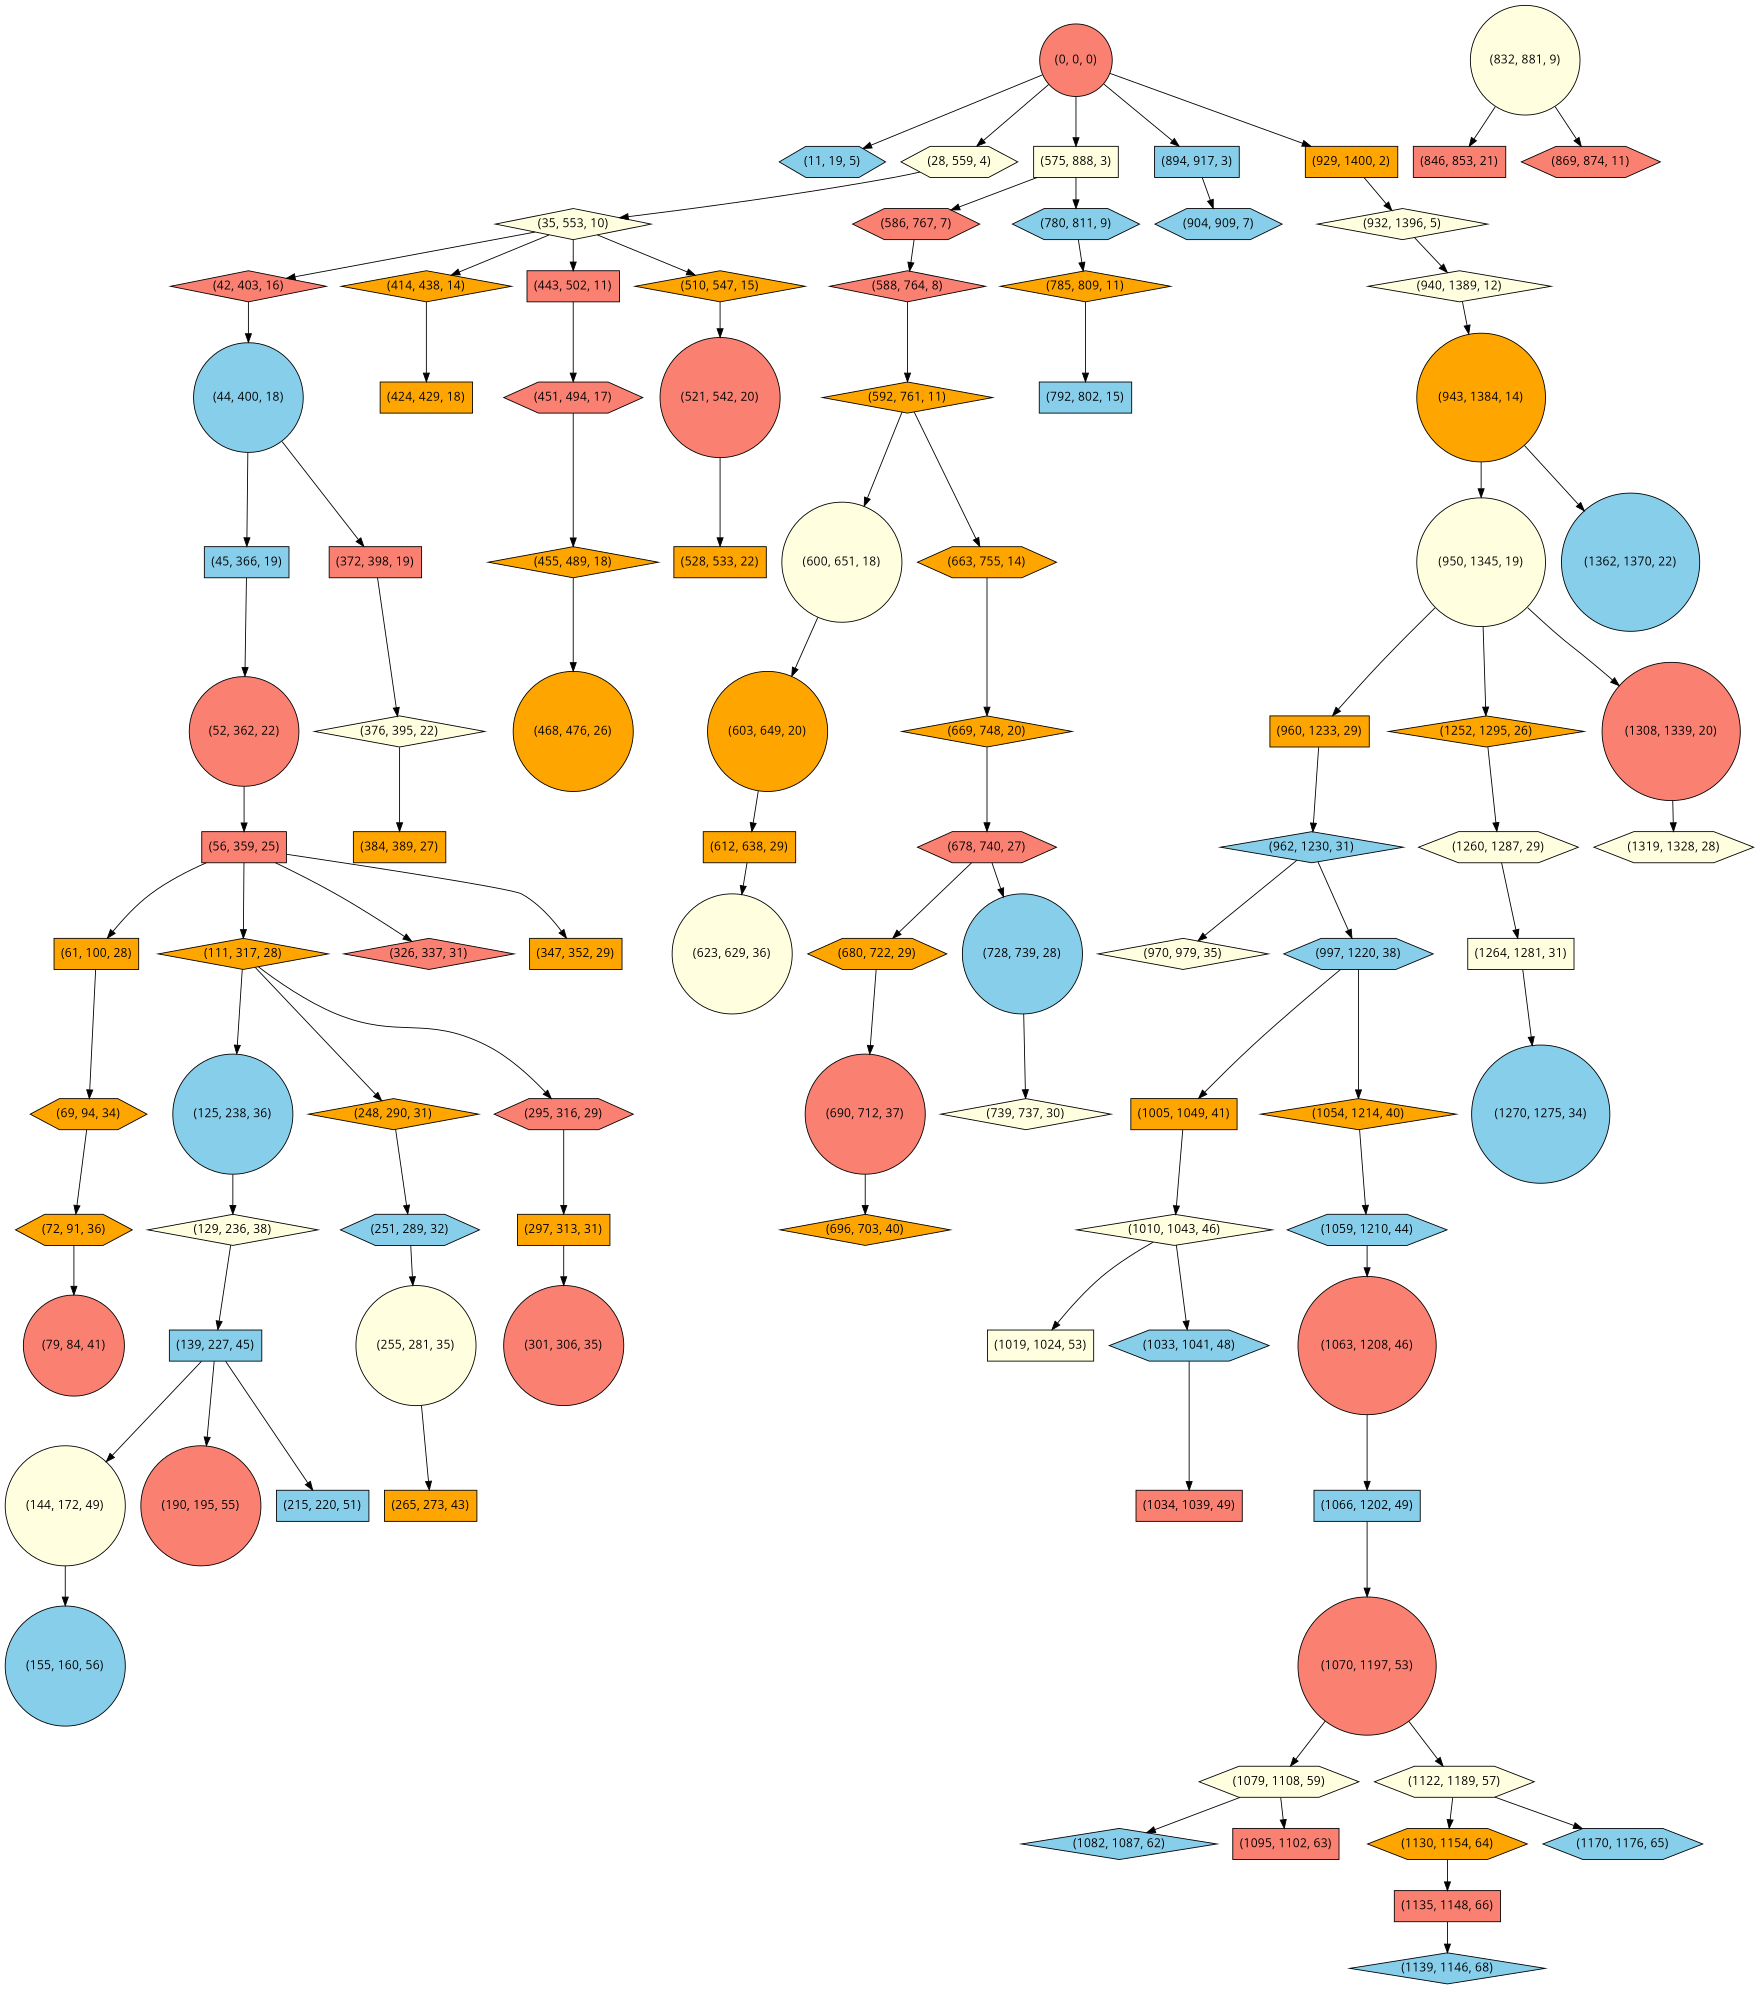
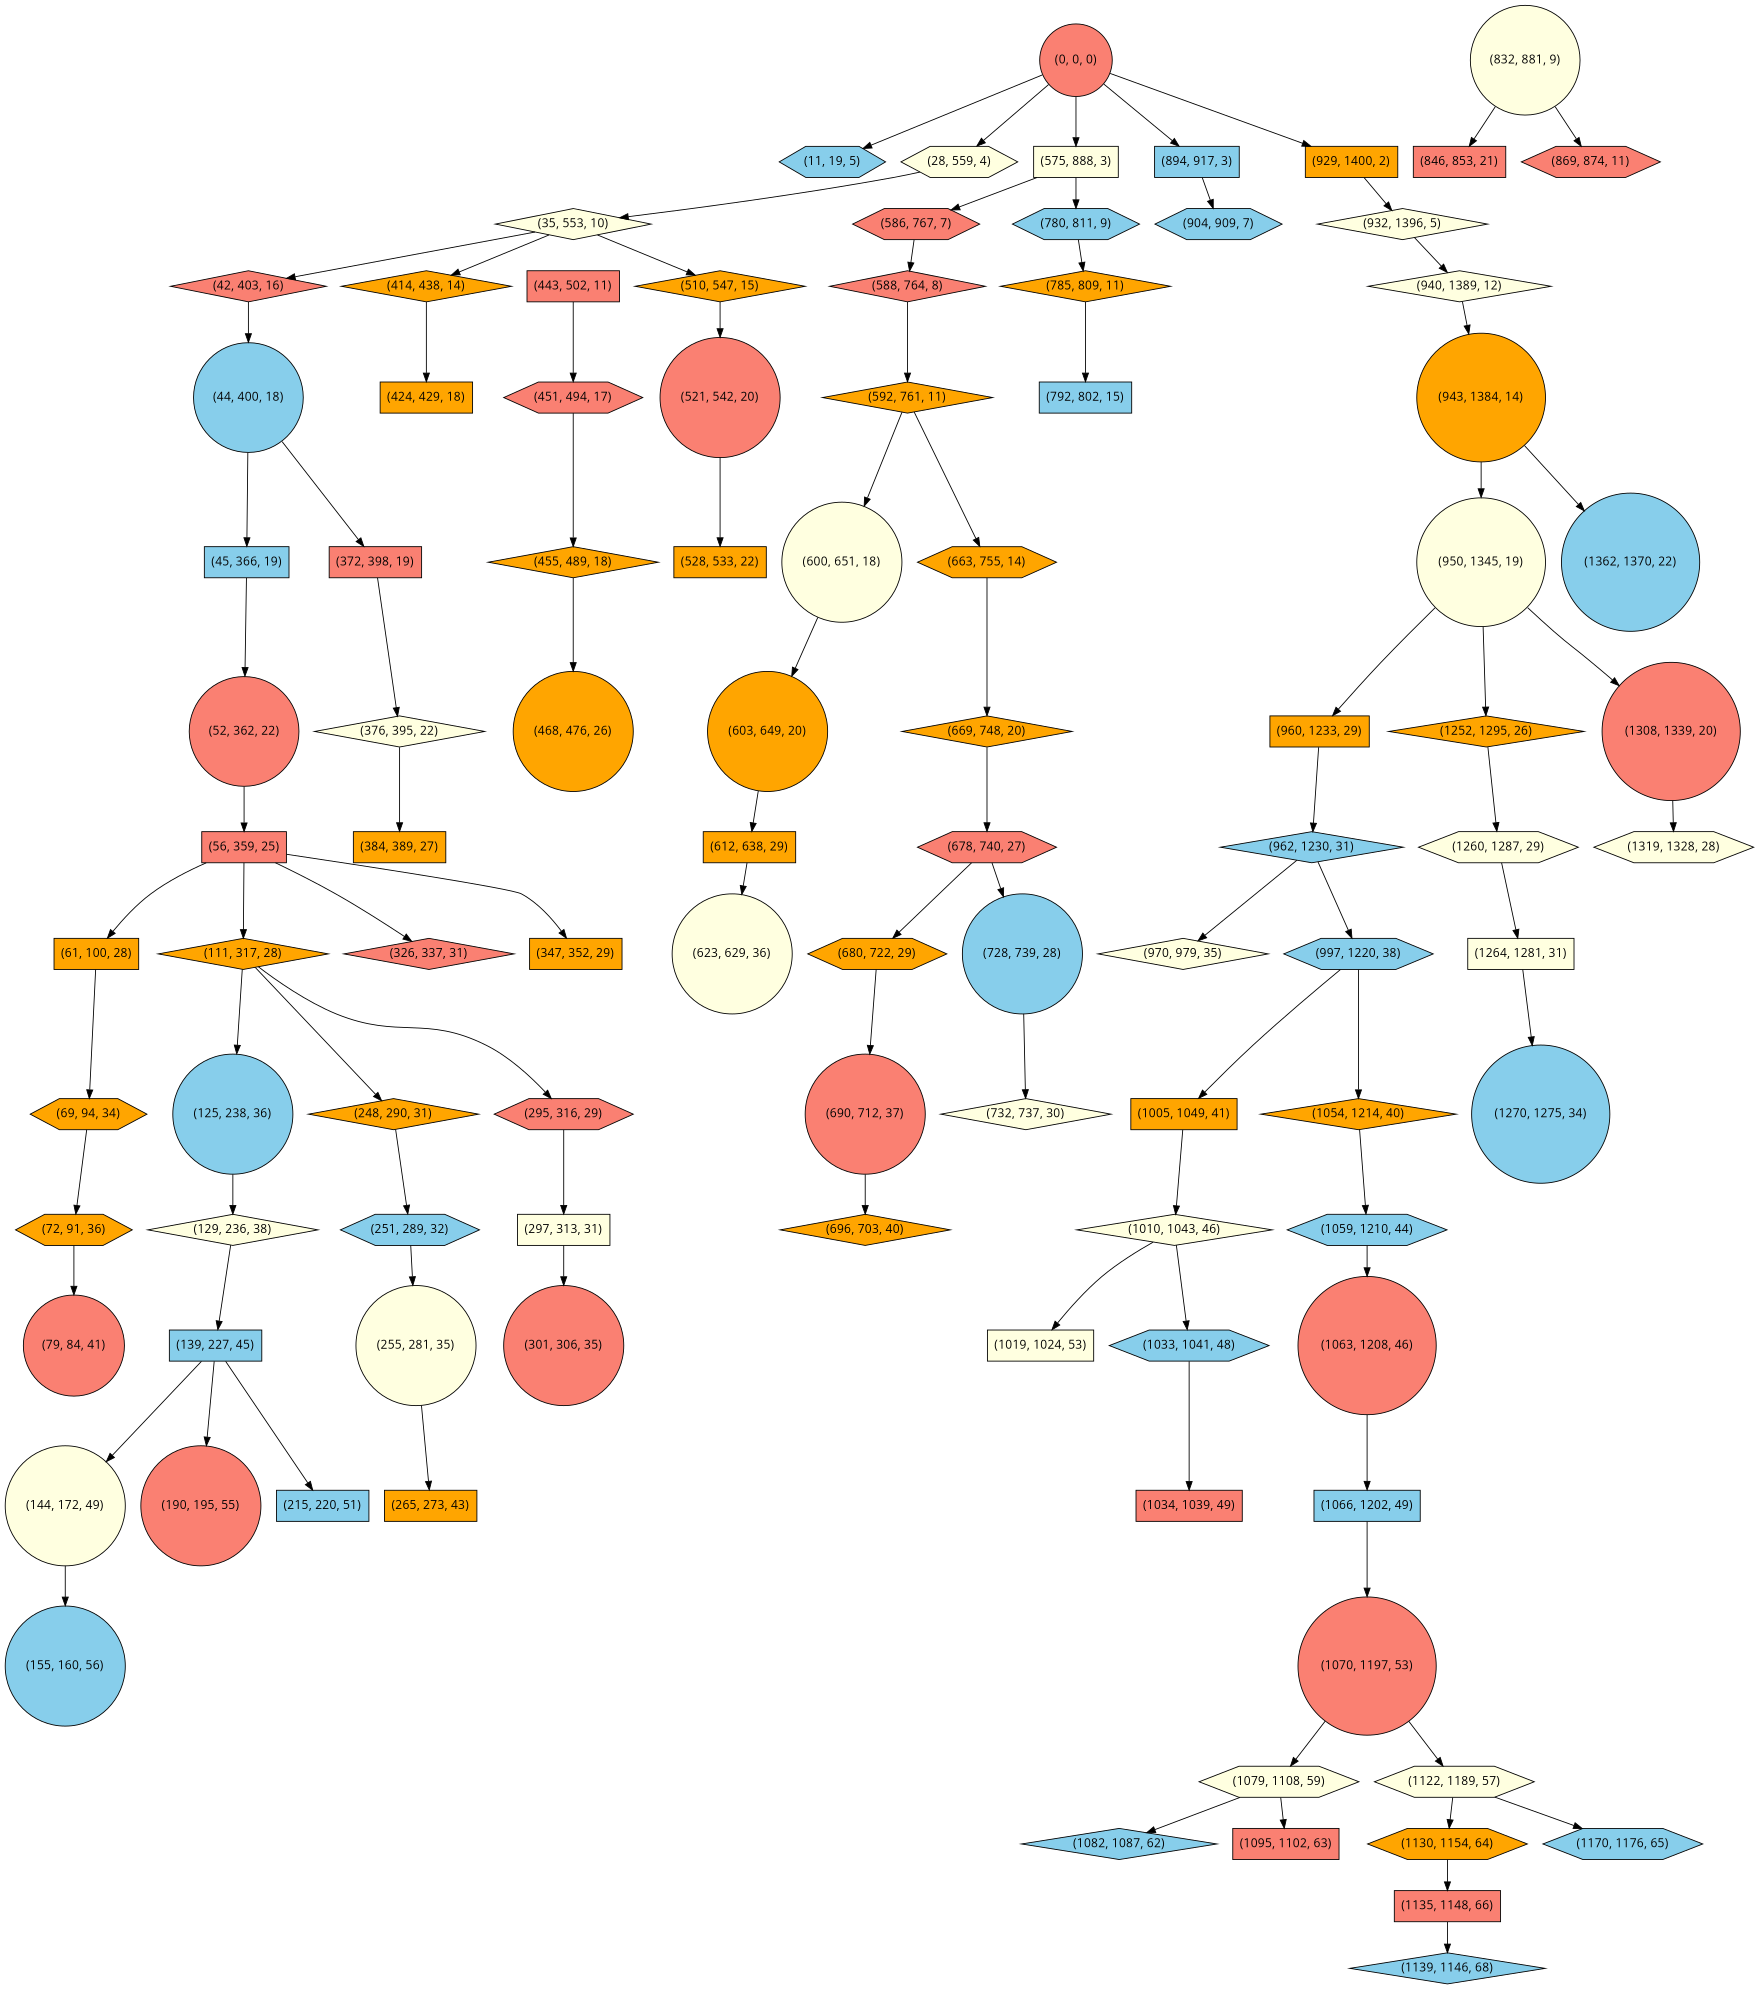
  digraph {
    fontname="Open Sans"
    node [fillcolor=orange fontname="Open Sans" shape=box style=filled]
    edge [fontname="Open Sans"]
    "(0, 0, 0)" [fillcolor=salmon shape=circle]
    "(11, 19, 5)" [fillcolor=skyblue shape=hexagon]
    "(28, 559, 4)" [fillcolor=lightyellow shape=hexagon]
    "(575, 888, 3)" [fillcolor=lightyellow]
    "(894, 917, 3)" [fillcolor=skyblue]
    "(929, 1400, 2)"
    "(35, 553, 10)" [fillcolor=lightyellow shape=diamond]
    "(586, 767, 7)" [fillcolor=salmon shape=hexagon]
    "(780, 811, 9)" [fillcolor=skyblue shape=hexagon]
    "(904, 909, 7)" [fillcolor=skyblue shape=hexagon]
    "(932, 1396, 5)" [fillcolor=lightyellow shape=diamond]
    "(42, 403, 16)" [fillcolor=salmon shape=diamond]
    "(414, 438, 14)" [shape=diamond]
    "(443, 502, 11)" [fillcolor=salmon]
    "(510, 547, 15)" [shape=diamond]
    "(44, 400, 18)" [fillcolor=skyblue shape=circle]
    "(424, 429, 18)"
    "(451, 494, 17)" [fillcolor=salmon shape=hexagon]
    "(521, 542, 20)" [fillcolor=salmon shape=circle]
    "(45, 366, 19)" [fillcolor=skyblue]
    "(372, 398, 19)" [fillcolor=salmon]
    "(52, 362, 22)" [fillcolor=salmon shape=circle]
    "(376, 395, 22)" [fillcolor=lightyellow shape=diamond]
    "(56, 359, 25)" [fillcolor=salmon]
    "(61, 100, 28)"
    "(111, 317, 28)" [shape=diamond]
    "(326, 337, 31)" [fillcolor=salmon shape=diamond]
    "(347, 352, 29)"
    "(69, 94, 34)" [shape=hexagon]
    "(125, 238, 36)" [fillcolor=skyblue shape=circle]
    "(248, 290, 31)" [shape=diamond]
    "(295, 316, 29)" [fillcolor=salmon shape=hexagon]
    "(72, 91, 36)" [shape=hexagon]
    "(79, 84, 41)" [fillcolor=salmon shape=circle]
    "(129, 236, 38)" [fillcolor=lightyellow shape=diamond]
    "(251, 289, 32)" [fillcolor=skyblue shape=hexagon]
-   "(297, 313, 31)"
+   "(297, 313, 31)" [fillcolor=lightyellow]
    "(139, 227, 45)" [fillcolor=skyblue]
    "(144, 172, 49)" [fillcolor=lightyellow shape=circle]
    "(190, 195, 55)" [fillcolor=salmon shape=circle]
    "(215, 220, 51)" [fillcolor=skyblue]
    "(155, 160, 56)" [fillcolor=skyblue shape=circle]
    "(255, 281, 35)" [fillcolor=lightyellow shape=circle]
    "(265, 273, 43)"
    "(301, 306, 35)" [fillcolor=salmon shape=circle]
    "(384, 389, 27)"
    "(455, 489, 18)" [shape=diamond]
    "(468, 476, 26)" [shape=circle]
    "(528, 533, 22)"
    "(588, 764, 8)" [fillcolor=salmon shape=diamond]
    "(785, 809, 11)" [shape=diamond]
    "(832, 881, 9)" [fillcolor=lightyellow shape=circle]
    "(846, 853, 21)" [fillcolor=salmon]
    "(869, 874, 11)" [fillcolor=salmon shape=hexagon]
    "(592, 761, 11)" [shape=diamond]
    "(600, 651, 18)" [fillcolor=lightyellow shape=circle]
    "(663, 755, 14)" [shape=hexagon]
    "(603, 649, 20)" [shape=circle]
    "(669, 748, 20)" [shape=diamond]
    "(612, 638, 29)"
    "(623, 629, 36)" [fillcolor=lightyellow shape=circle]
    "(678, 740, 27)" [fillcolor=salmon shape=hexagon]
    "(680, 722, 29)" [shape=hexagon]
    "(728, 739, 28)" [fillcolor=skyblue shape=circle]
    "(690, 712, 37)" [fillcolor=salmon shape=circle]
-   "(732, 737, 30)" [fillcolor=lightyellow shape=diamond label="(739, 737, 30)"]
+   "(732, 737, 30)" [fillcolor=lightyellow shape=diamond]
    "(696, 703, 40)" [shape=diamond]
    "(792, 802, 15)" [fillcolor=skyblue]
    "(940, 1389, 12)" [fillcolor=lightyellow shape=diamond]
    "(943, 1384, 14)" [shape=circle]
    "(950, 1345, 19)" [fillcolor=lightyellow shape=circle]
    "(1362, 1370, 22)" [fillcolor=skyblue shape=circle]
    "(960, 1233, 29)"
    "(1252, 1295, 26)" [shape=diamond]
    "(1308, 1339, 20)" [fillcolor=salmon shape=circle]
    "(962, 1230, 31)" [fillcolor=skyblue shape=diamond]
    "(1260, 1287, 29)" [fillcolor=lightyellow shape=hexagon]
    "(1319, 1328, 28)" [fillcolor=lightyellow shape=hexagon]
    "(970, 979, 35)" [fillcolor=lightyellow shape=diamond]
    "(997, 1220, 38)" [fillcolor=skyblue shape=hexagon]
    "(1005, 1049, 41)"
    "(1054, 1214, 40)" [shape=diamond]
    "(1010, 1043, 46)" [fillcolor=lightyellow shape=diamond]
    "(1059, 1210, 44)" [fillcolor=skyblue shape=hexagon]
    "(1019, 1024, 53)" [fillcolor=lightyellow]
    "(1033, 1041, 48)" [fillcolor=skyblue shape=hexagon]
    "(1034, 1039, 49)" [fillcolor=salmon]
    "(1063, 1208, 46)" [fillcolor=salmon shape=circle]
    "(1066, 1202, 49)" [fillcolor=skyblue]
    "(1070, 1197, 53)" [fillcolor=salmon shape=circle]
    "(1079, 1108, 59)" [fillcolor=lightyellow shape=hexagon]
    "(1122, 1189, 57)" [fillcolor=lightyellow shape=hexagon]
    "(1082, 1087, 62)" [fillcolor=skyblue shape=diamond]
    "(1095, 1102, 63)" [fillcolor=salmon]
    "(1130, 1154, 64)" [shape=hexagon]
    "(1170, 1176, 65)" [fillcolor=skyblue shape=hexagon]
    "(1135, 1148, 66)" [fillcolor=salmon]
    "(1139, 1146, 68)" [fillcolor=skyblue shape=diamond]
    "(1264, 1281, 31)" [fillcolor=lightyellow]
    "(1270, 1275, 34)" [fillcolor=skyblue shape=circle]
    "(0, 0, 0)" -> "(11, 19, 5)"
    "(0, 0, 0)" -> "(28, 559, 4)"
    "(0, 0, 0)" -> "(575, 888, 3)"
    "(0, 0, 0)" -> "(894, 917, 3)"
    "(0, 0, 0)" -> "(929, 1400, 2)"
    "(28, 559, 4)" -> "(35, 553, 10)"
    "(575, 888, 3)" -> "(586, 767, 7)"
    "(575, 888, 3)" -> "(780, 811, 9)"
    "(894, 917, 3)" -> "(904, 909, 7)"
    "(929, 1400, 2)" -> "(932, 1396, 5)"
    "(35, 553, 10)" -> "(42, 403, 16)"
    "(35, 553, 10)" -> "(414, 438, 14)"
-   "(35, 553, 10)" -> "(443, 502, 11)"
    "(35, 553, 10)" -> "(510, 547, 15)"
    "(586, 767, 7)" -> "(588, 764, 8)"
    "(780, 811, 9)" -> "(785, 809, 11)"
    "(932, 1396, 5)" -> "(940, 1389, 12)"
    "(42, 403, 16)" -> "(44, 400, 18)"
    "(414, 438, 14)" -> "(424, 429, 18)"
    "(443, 502, 11)" -> "(451, 494, 17)"
    "(510, 547, 15)" -> "(521, 542, 20)"
    "(44, 400, 18)" -> "(45, 366, 19)"
    "(44, 400, 18)" -> "(372, 398, 19)"
    "(451, 494, 17)" -> "(455, 489, 18)"
    "(521, 542, 20)" -> "(528, 533, 22)"
    "(45, 366, 19)" -> "(52, 362, 22)"
    "(372, 398, 19)" -> "(376, 395, 22)"
    "(52, 362, 22)" -> "(56, 359, 25)"
    "(376, 395, 22)" -> "(384, 389, 27)"
    "(56, 359, 25)" -> "(61, 100, 28)"
    "(56, 359, 25)" -> "(111, 317, 28)"
    "(56, 359, 25)" -> "(326, 337, 31)"
    "(56, 359, 25)" -> "(347, 352, 29)"
    "(61, 100, 28)" -> "(69, 94, 34)"
    "(111, 317, 28)" -> "(125, 238, 36)"
    "(111, 317, 28)" -> "(248, 290, 31)"
    "(111, 317, 28)" -> "(295, 316, 29)"
    "(69, 94, 34)" -> "(72, 91, 36)"
    "(125, 238, 36)" -> "(129, 236, 38)"
    "(248, 290, 31)" -> "(251, 289, 32)"
    "(295, 316, 29)" -> "(297, 313, 31)"
    "(72, 91, 36)" -> "(79, 84, 41)"
    "(129, 236, 38)" -> "(139, 227, 45)"
    "(251, 289, 32)" -> "(255, 281, 35)"
    "(297, 313, 31)" -> "(301, 306, 35)"
    "(139, 227, 45)" -> "(144, 172, 49)"
    "(139, 227, 45)" -> "(190, 195, 55)"
    "(139, 227, 45)" -> "(215, 220, 51)"
    "(144, 172, 49)" -> "(155, 160, 56)"
    "(255, 281, 35)" -> "(265, 273, 43)"
    "(455, 489, 18)" -> "(468, 476, 26)"
    "(588, 764, 8)" -> "(592, 761, 11)"
    "(785, 809, 11)" -> "(792, 802, 15)"
    "(832, 881, 9)" -> "(846, 853, 21)"
    "(832, 881, 9)" -> "(869, 874, 11)"
    "(592, 761, 11)" -> "(600, 651, 18)"
    "(592, 761, 11)" -> "(663, 755, 14)"
    "(600, 651, 18)" -> "(603, 649, 20)"
    "(663, 755, 14)" -> "(669, 748, 20)"
    "(603, 649, 20)" -> "(612, 638, 29)"
    "(669, 748, 20)" -> "(678, 740, 27)"
    "(612, 638, 29)" -> "(623, 629, 36)"
    "(678, 740, 27)" -> "(680, 722, 29)"
    "(678, 740, 27)" -> "(728, 739, 28)"
    "(680, 722, 29)" -> "(690, 712, 37)"
    "(728, 739, 28)" -> "(732, 737, 30)"
    "(690, 712, 37)" -> "(696, 703, 40)"
    "(940, 1389, 12)" -> "(943, 1384, 14)"
    "(943, 1384, 14)" -> "(950, 1345, 19)"
    "(943, 1384, 14)" -> "(1362, 1370, 22)"
    "(950, 1345, 19)" -> "(960, 1233, 29)"
    "(950, 1345, 19)" -> "(1252, 1295, 26)"
    "(950, 1345, 19)" -> "(1308, 1339, 20)"
    "(960, 1233, 29)" -> "(962, 1230, 31)"
    "(1252, 1295, 26)" -> "(1260, 1287, 29)"
    "(1308, 1339, 20)" -> "(1319, 1328, 28)"
    "(962, 1230, 31)" -> "(970, 979, 35)"
    "(962, 1230, 31)" -> "(997, 1220, 38)"
    "(1260, 1287, 29)" -> "(1264, 1281, 31)"
    "(997, 1220, 38)" -> "(1005, 1049, 41)"
    "(997, 1220, 38)" -> "(1054, 1214, 40)"
    "(1005, 1049, 41)" -> "(1010, 1043, 46)"
    "(1054, 1214, 40)" -> "(1059, 1210, 44)"
    "(1010, 1043, 46)" -> "(1019, 1024, 53)"
    "(1010, 1043, 46)" -> "(1033, 1041, 48)"
    "(1059, 1210, 44)" -> "(1063, 1208, 46)"
    "(1033, 1041, 48)" -> "(1034, 1039, 49)"
    "(1063, 1208, 46)" -> "(1066, 1202, 49)"
    "(1066, 1202, 49)" -> "(1070, 1197, 53)"
    "(1070, 1197, 53)" -> "(1079, 1108, 59)"
    "(1070, 1197, 53)" -> "(1122, 1189, 57)"
    "(1079, 1108, 59)" -> "(1082, 1087, 62)"
    "(1079, 1108, 59)" -> "(1095, 1102, 63)"
    "(1122, 1189, 57)" -> "(1130, 1154, 64)"
    "(1122, 1189, 57)" -> "(1170, 1176, 65)"
    "(1130, 1154, 64)" -> "(1135, 1148, 66)"
    "(1135, 1148, 66)" -> "(1139, 1146, 68)"
    "(1264, 1281, 31)" -> "(1270, 1275, 34)"
  }
